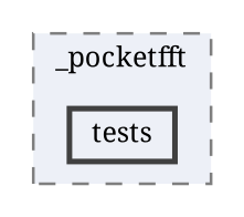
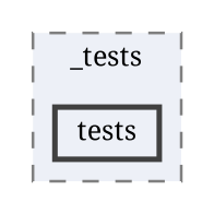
  digraph {
    compound=true
    fontname="Noto Serif"
    n1 [color=grey25 fillcolor="#edf0f7" fontname="Noto Serif" fontsize=10 height=0.2 label=tests shape=box style="filled,bold" width=0.4]
    subgraph cluster_1 {
      bgcolor="#edf0f7"
      fontsize=10
-     label=_pocketfft
+     label=_tests
      pencolor=grey50
      style="filled,dashed"
      n1
    }
  }
